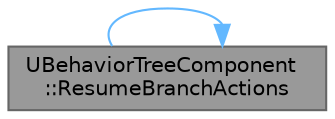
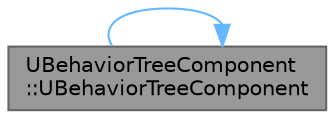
  digraph {
    rankdir=LR
-   n1 [color=gray40 fillcolor=grey60 fontcolor=black fontname=Helvetica fontsize=10 height=0.2 label="UBehaviorTreeComponent\l::ResumeBranchActions" shape=box style=filled width=0.4]
+   n1 [color=gray40 fillcolor=grey60 fontcolor=black fontname=Helvetica fontsize=10 height=0.2 label="UBehaviorTreeComponent\l::UBehaviorTreeComponent" shape=box style=filled width=0.4]
    n1 -> n1 [color=steelblue1 fontname=Helvetica fontsize=10 labelfontname=Helvetica labelfontsize=10 style=solid]
  }
